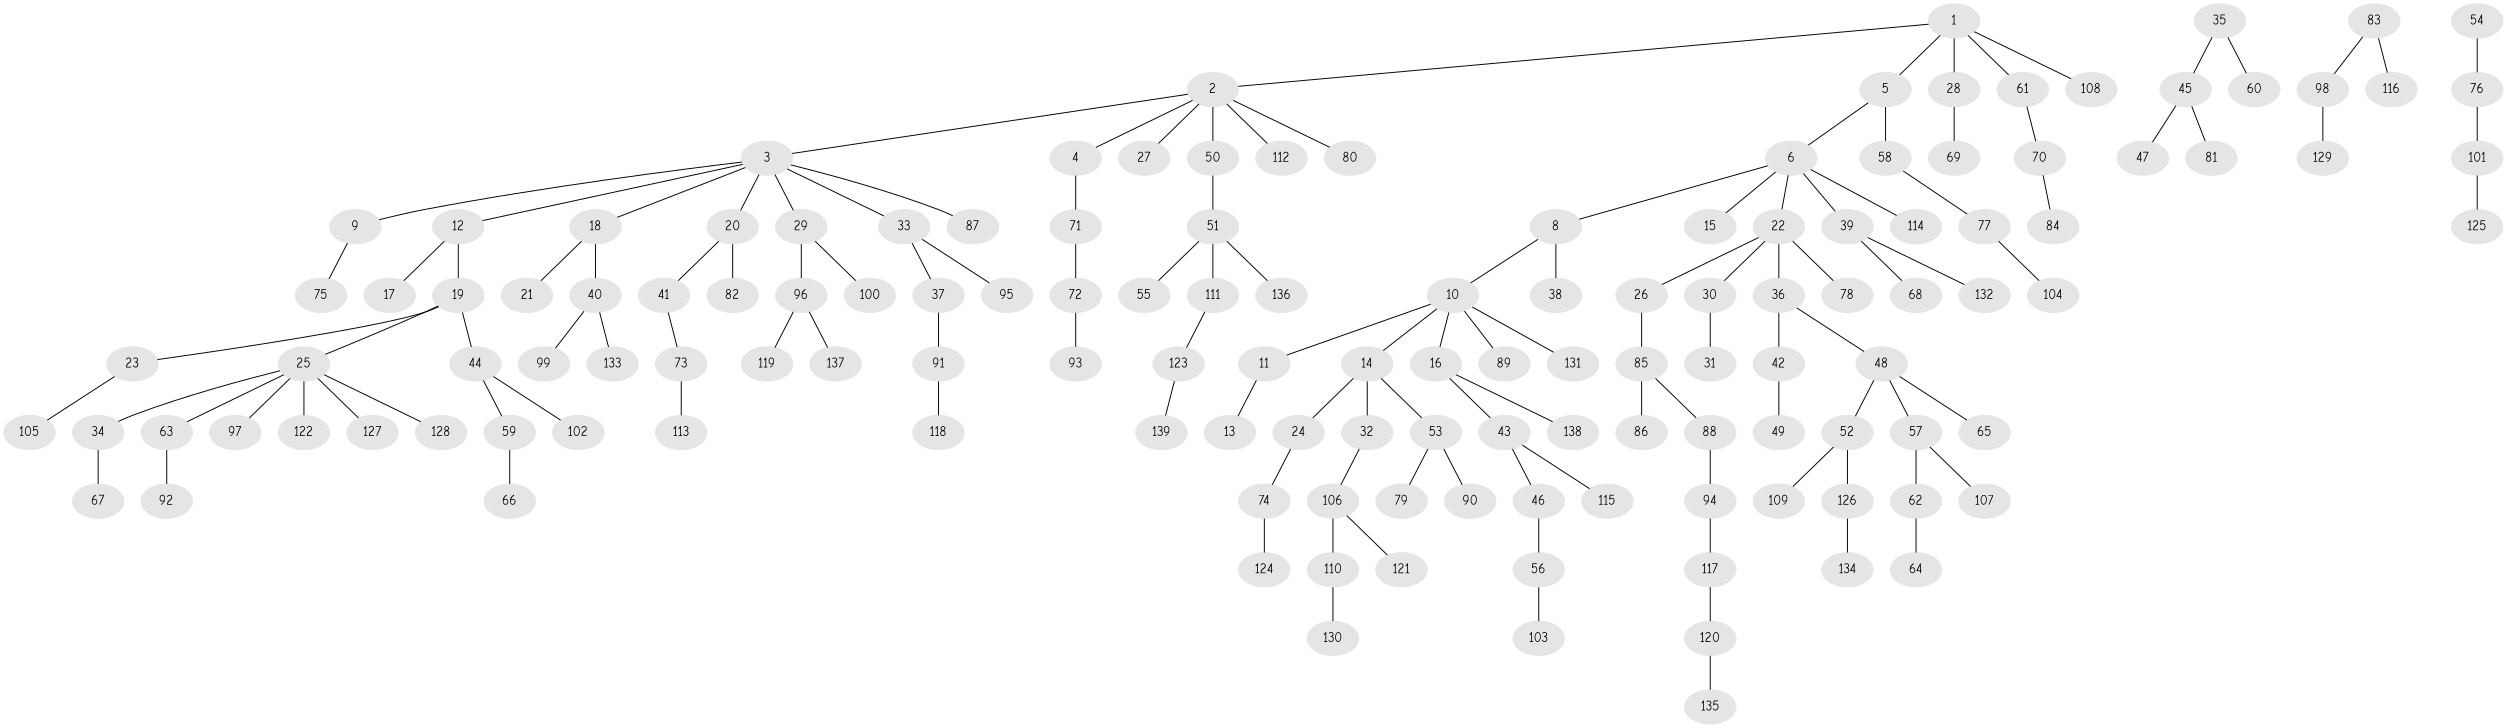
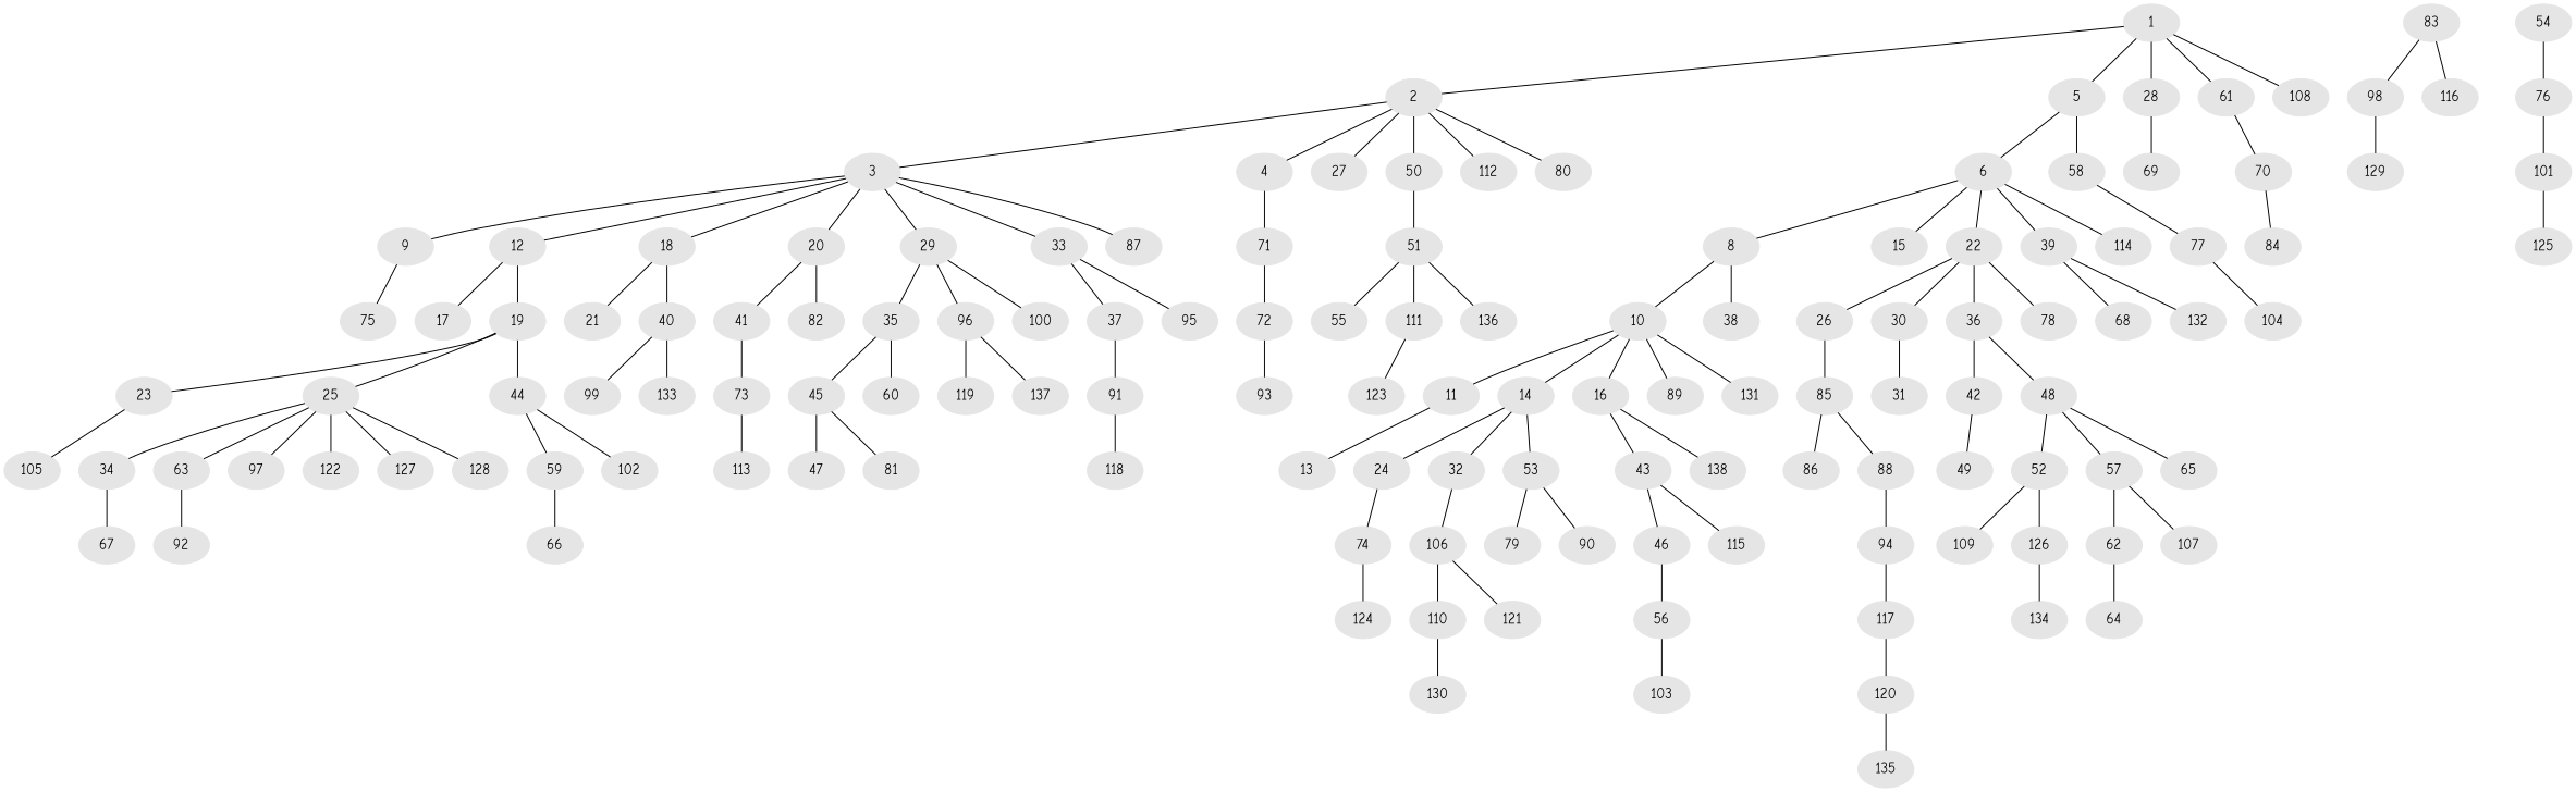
  graph {
    fontname="Comic Neue"
    node [color=gray90 fontname="Comic Neue" style=filled]
    edge [fontname="Comic Neue"]
    1
    2
    5
    28
    61
    108
    3
    4
    27
    50
    112
    80
    6
    58
    69
    70
    9
    12
    18
    20
    29
    33
    87
    71
    51
    75
    17
    19
    21
    40
    41
    82
    35
    96
    100
    37
    95
    72
    8
    15
    22
    39
    114
    77
    10
    38
    26
    30
    36
    78
    68
    132
    83
    98
    116
    11
    14
    16
    89
    131
    13
    24
    32
    53
    43
    138
    23
    25
    44
    74
    106
    79
    90
    46
    115
    99
    133
    105
    34
    63
    97
    122
    127
    128
    59
    102
    73
    85
    31
    42
    48
    124
    67
    92
    86
    88
    54
    76
    45
    60
    119
    137
    110
    121
    91
    47
    81
    49
    52
    57
    65
    118
    113
    56
    66
    103
    109
    126
    62
    107
    55
    111
    136
    123
    134
    101
    64
    104
    84
    93
    125
    129
    94
    117
    120
    130
-   139
    135
    1 -- 2
    1 -- 5
    1 -- 28
    1 -- 61
    1 -- 108
    2 -- 3
    2 -- 4
    2 -- 27
    2 -- 50
    2 -- 112
    2 -- 80
    5 -- 6
    5 -- 58
    28 -- 69
    61 -- 70
    3 -- 9
    3 -- 12
    3 -- 18
    3 -- 20
    3 -- 29
    3 -- 33
    3 -- 87
    4 -- 71
    50 -- 51
    6 -- 8
    6 -- 15
    6 -- 22
    6 -- 39
    6 -- 114
    58 -- 77
    70 -- 84
    9 -- 75
    12 -- 17
    12 -- 19
    18 -- 21
    18 -- 40
    20 -- 41
    20 -- 82
+   29 -- 35
    29 -- 96
    29 -- 100
    33 -- 37
    33 -- 95
    71 -- 72
    51 -- 55
    51 -- 111
    51 -- 136
    19 -- 23
    19 -- 25
    19 -- 44
    40 -- 99
    40 -- 133
    41 -- 73
    35 -- 45
    35 -- 60
    96 -- 119
    96 -- 137
    37 -- 91
    72 -- 93
    8 -- 10
    8 -- 38
    22 -- 26
    22 -- 30
    22 -- 36
    22 -- 78
    39 -- 68
    39 -- 132
    77 -- 104
    10 -- 11
    10 -- 14
    10 -- 16
    10 -- 89
    10 -- 131
    26 -- 85
    30 -- 31
    36 -- 42
    36 -- 48
    83 -- 98
    83 -- 116
    98 -- 129
    11 -- 13
    14 -- 24
    14 -- 32
    14 -- 53
    16 -- 43
    16 -- 138
    24 -- 74
    32 -- 106
    53 -- 79
    53 -- 90
    43 -- 46
    43 -- 115
    23 -- 105
    25 -- 34
    25 -- 63
    25 -- 97
    25 -- 122
    25 -- 127
    25 -- 128
    44 -- 59
    44 -- 102
    74 -- 124
    106 -- 110
    106 -- 121
    46 -- 56
    34 -- 67
    63 -- 92
    59 -- 66
    73 -- 113
    85 -- 86
    85 -- 88
    42 -- 49
    48 -- 52
    48 -- 57
    48 -- 65
    88 -- 94
    54 -- 76
    76 -- 101
    45 -- 47
    45 -- 81
    110 -- 130
    91 -- 118
    52 -- 109
    52 -- 126
    57 -- 62
    57 -- 107
    56 -- 103
    126 -- 134
    62 -- 64
    111 -- 123
-   123 -- 139
    101 -- 125
    94 -- 117
    117 -- 120
    120 -- 135
  }
